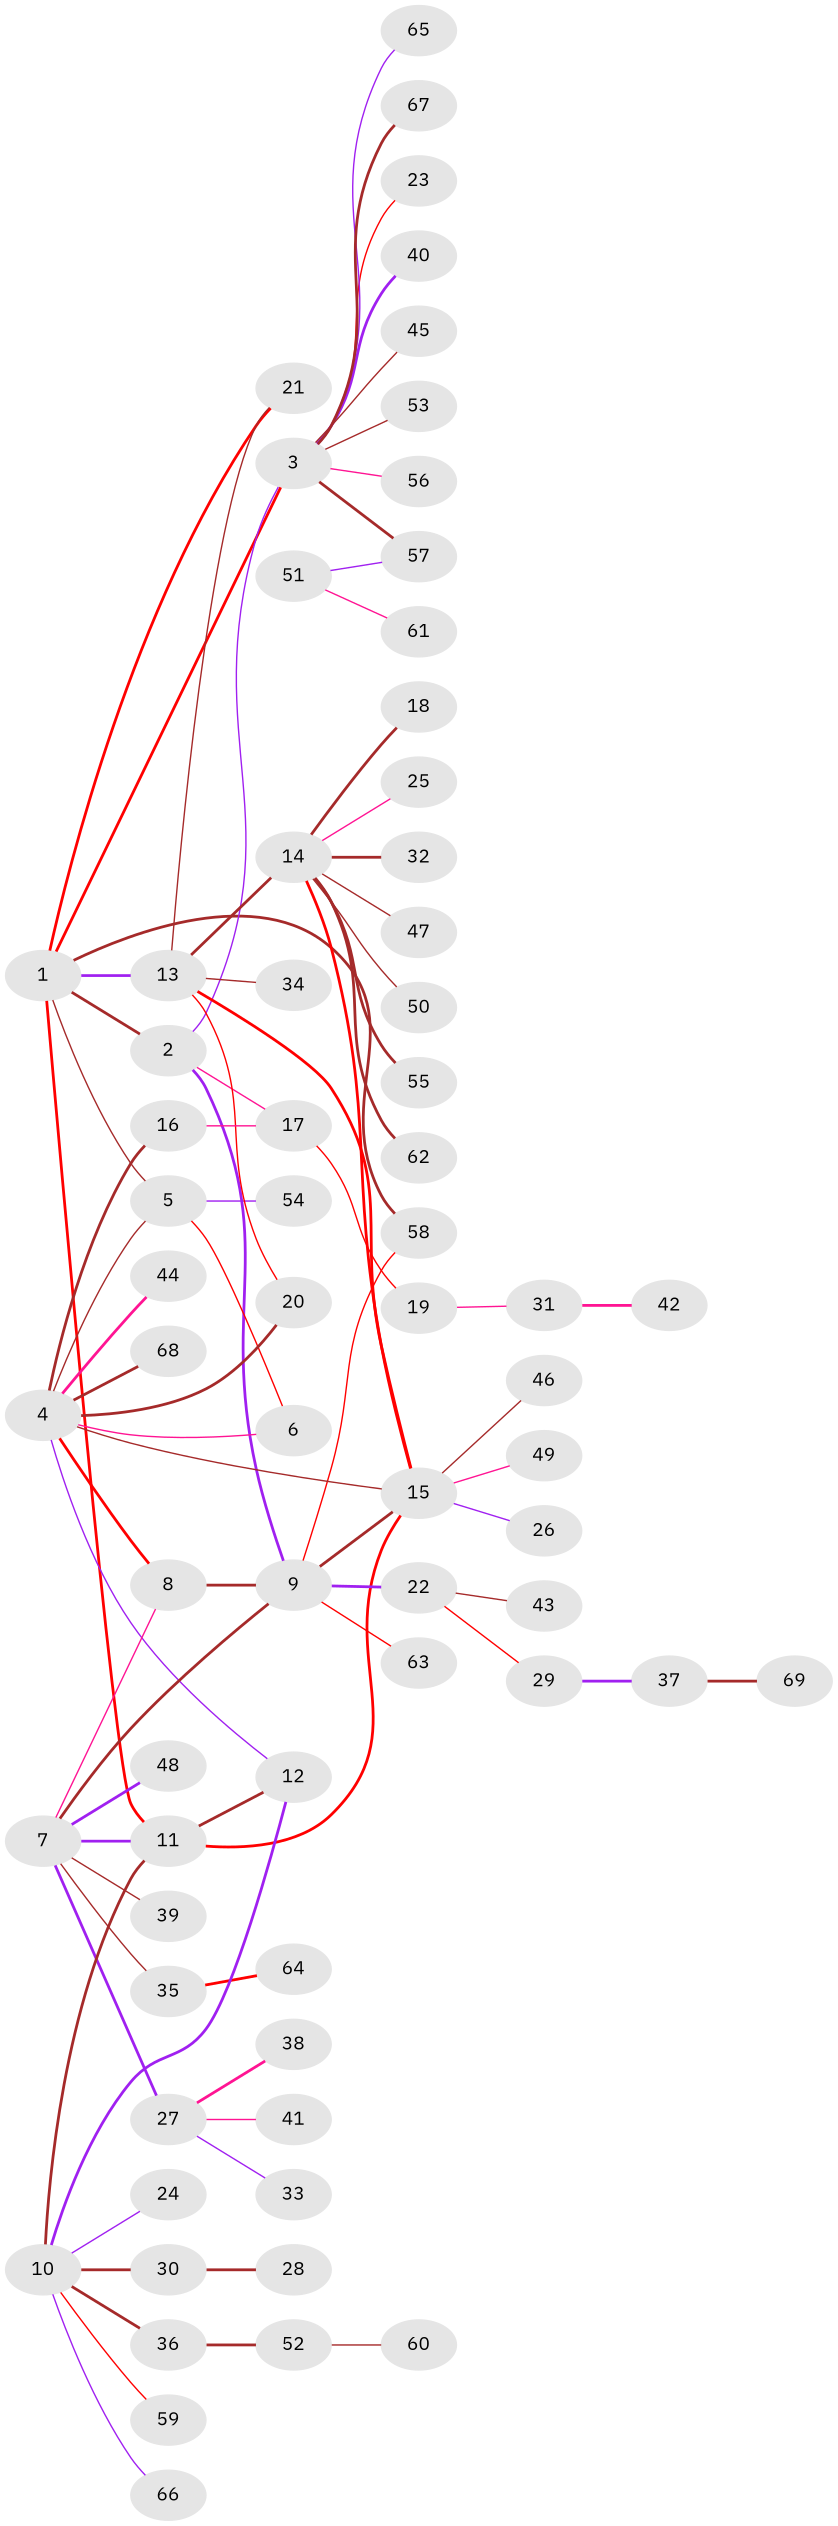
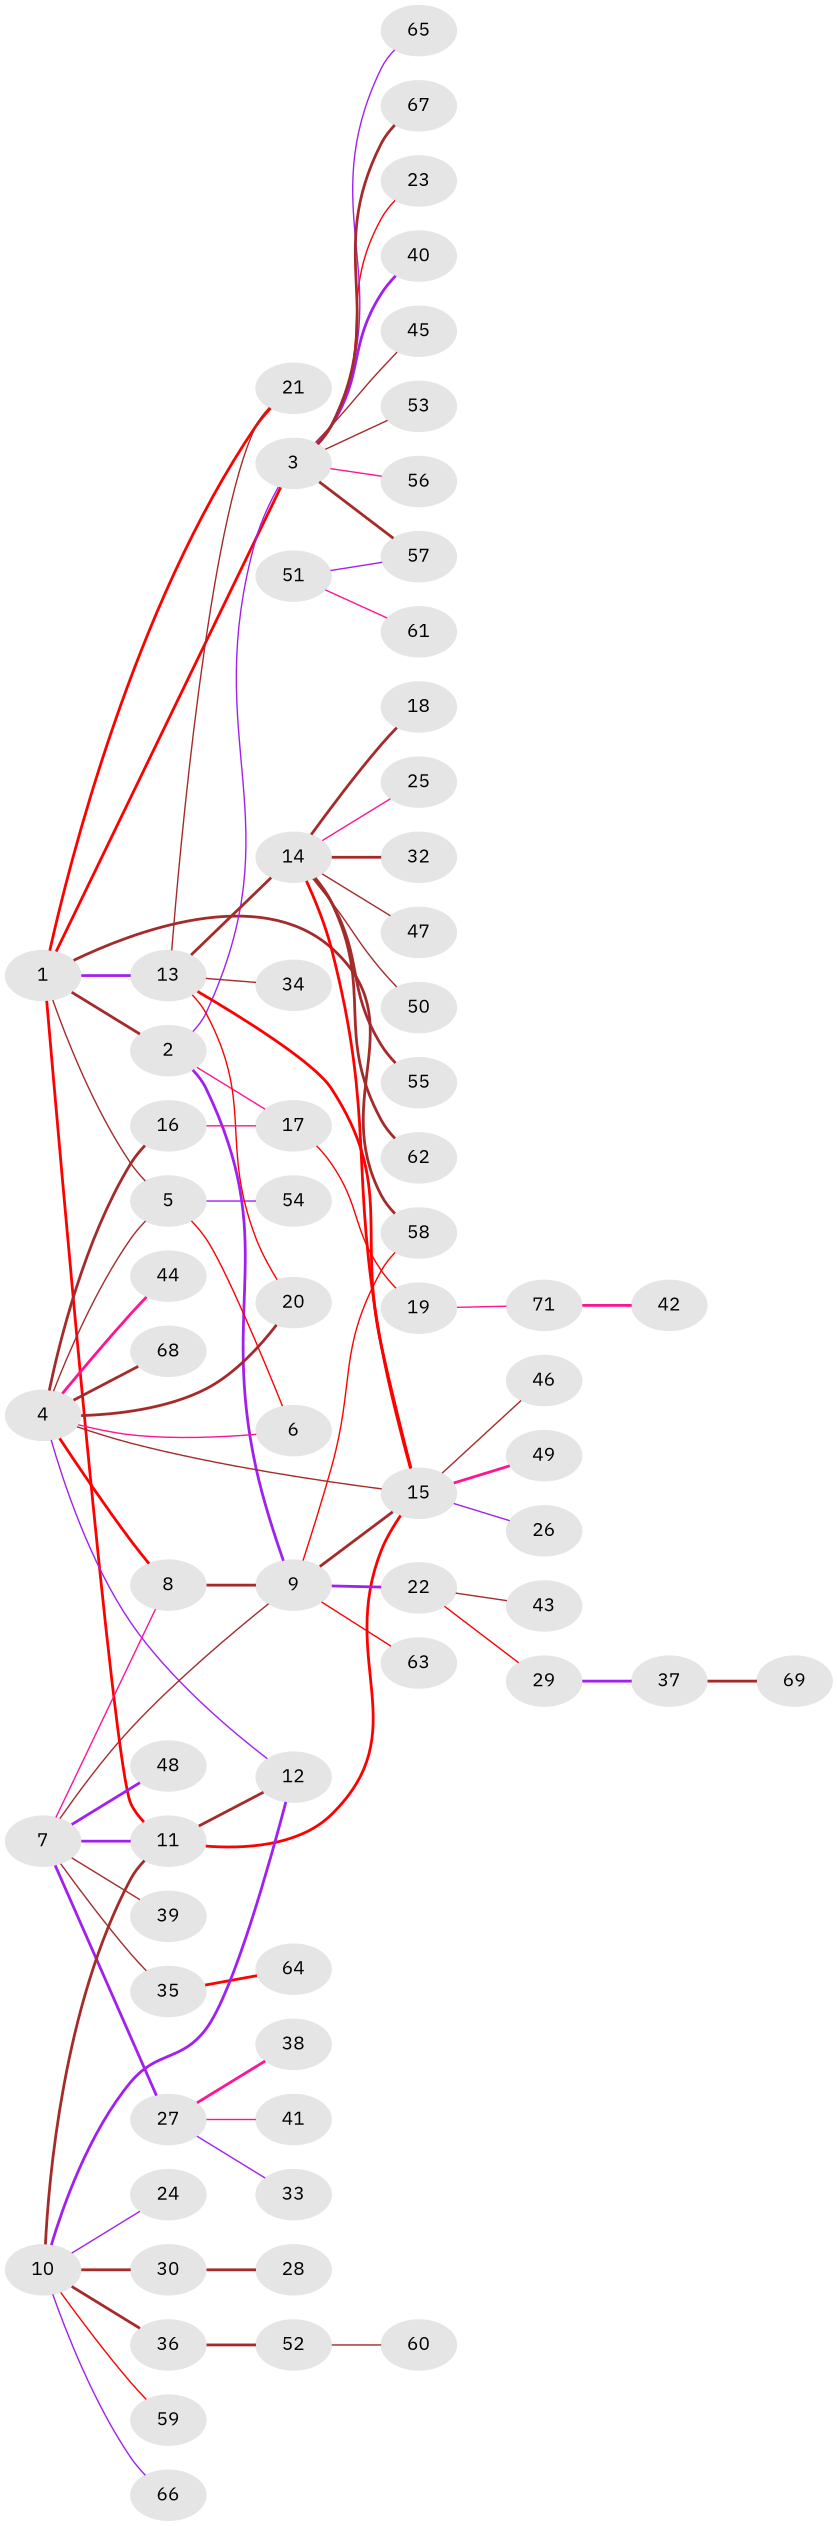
  graph {
    fontname="IBM Plex Sans"
    rankdir=LR
    node [color=gray90 fontname="IBM Plex Sans" style=filled]
    edge [color=brown fontname="IBM Plex Sans" style=bold]
    1
    2
    3
    5
    11
    13
    21
    58
    9
    17
    23
    40
    45
    53
    56
    65
    67
    57
    6
    54
    12
    15
    20
    14
    34
    22
    63
    19
    51
    61
    4
    8
    16
    44
    68
    26
    46
    49
    7
    27
    35
    39
    48
    33
    38
    41
    64
    29
    43
    10
    24
    30
    36
    59
    66
    28
    52
    18
    25
    32
    47
    50
    55
    62
-   31
+   31 [label=71]
    42
    37
    69
    60
    1 -- 2
    1 -- 3 [color=red]
    1 -- 5 [style=solid]
    1 -- 11 [color=red]
    1 -- 13 [color=purple]
    1 -- 21 [color=red]
    1 -- 58
    2 -- 3 [color=purple style=solid]
    2 -- 9 [color=purple]
    2 -- 17 [color=deeppink style=solid]
    3 -- 23 [color=red style=solid]
    3 -- 40 [color=purple]
    3 -- 45 [style=solid]
    3 -- 53 [style=solid]
    3 -- 56 [color=deeppink style=solid]
    3 -- 65 [color=purple style=solid]
    3 -- 67
    3 -- 57
    5 -- 6 [color=red style=solid]
    5 -- 54 [color=purple style=solid]
    11 -- 12
    11 -- 15 [color=red]
    13 -- 21 [style=solid]
    13 -- 15 [color=red]
    13 -- 20 [color=red style=solid]
    13 -- 14
    13 -- 34 [style=solid]
    9 -- 58 [color=red style=solid]
    9 -- 15
    9 -- 22 [color=purple]
    9 -- 63 [color=red style=solid]
    17 -- 19 [color=red style=solid]
    15 -- 26 [color=purple style=solid]
    15 -- 46 [style=solid]
-   15 -- 49 [color=deeppink style=solid]
+   15 -- 49 [color=deeppink]
    14 -- 15 [color=red]
    14 -- 18
    14 -- 25 [color=deeppink style=solid]
    14 -- 32
    14 -- 47 [style=solid]
    14 -- 50 [style=solid]
    14 -- 55
    14 -- 62
    22 -- 29 [color=red style=solid]
    22 -- 43 [style=solid]
    19 -- 31 [color=deeppink style=solid]
    51 -- 57 [color=purple style=solid]
    51 -- 61 [color=deeppink style=solid]
    4 -- 5 [style=solid]
    4 -- 6 [color=deeppink style=solid]
    4 -- 12 [color=purple style=solid]
    4 -- 15 [style=solid]
    4 -- 20
    4 -- 8 [color=red]
    4 -- 16
    4 -- 44 [color=deeppink]
    4 -- 68
    8 -- 9
    16 -- 17 [color=deeppink style=solid]
    7 -- 11 [color=purple]
-   7 -- 9
+   7 -- 9 [style=solid]
    7 -- 8 [color=deeppink style=solid]
    7 -- 27 [color=purple]
    7 -- 35 [style=solid]
    7 -- 39 [style=solid]
    7 -- 48 [color=purple]
    27 -- 33 [color=purple style=solid]
    27 -- 38 [color=deeppink]
    27 -- 41 [color=deeppink style=solid]
    35 -- 64 [color=red]
    29 -- 37 [color=purple]
    10 -- 11
    10 -- 12 [color=purple]
    10 -- 24 [color=purple style=solid]
    10 -- 30
    10 -- 36
    10 -- 59 [color=red style=solid]
    10 -- 66 [color=purple style=solid]
    30 -- 28
    36 -- 52
    52 -- 60 [style=solid]
    31 -- 42 [color=deeppink]
    37 -- 69
  }
